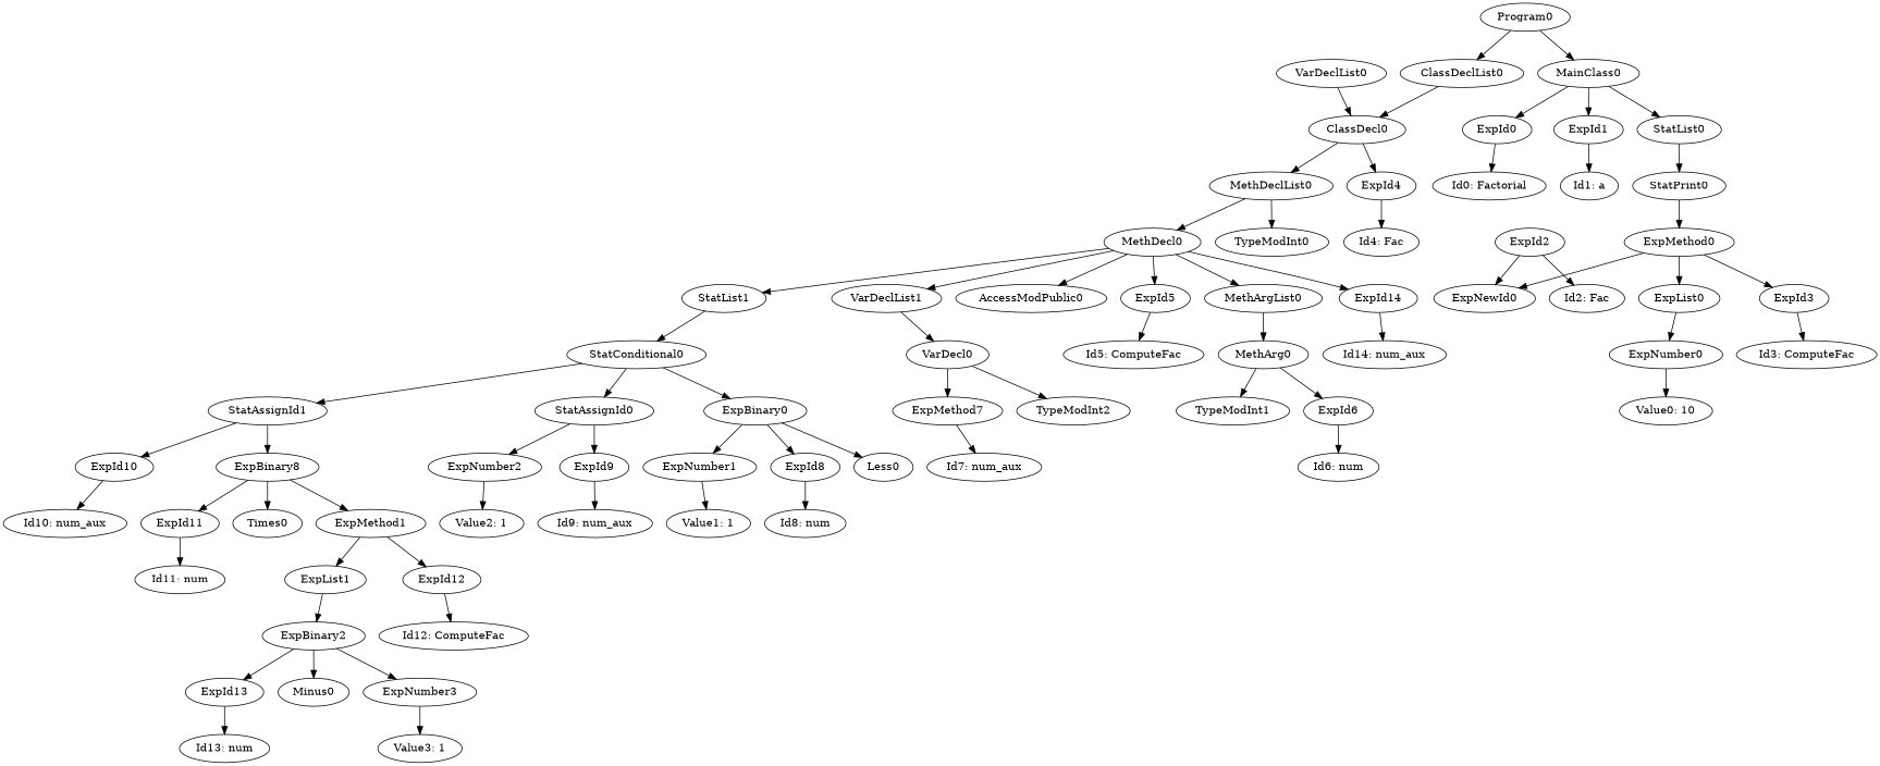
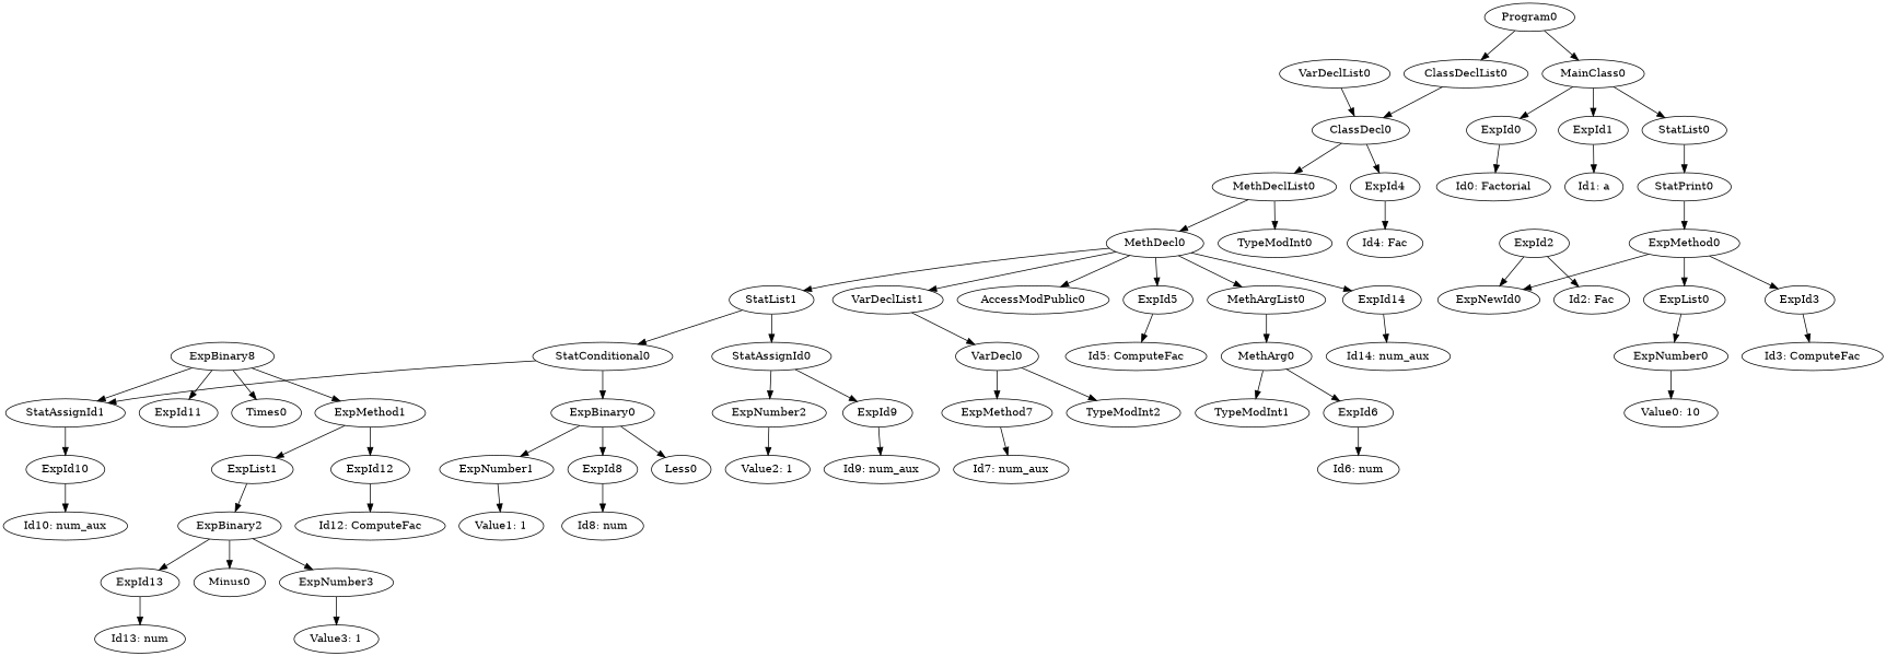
  digraph {
    ordering=out
    MethDeclList0
    MethDecl0
    TypeModInt0
    StatList1
    VarDeclList1
    AccessModPublic0
    ExpId5
    MethArgList0
    ExpId14
    StatConditional0
    VarDecl0
    "Id5: ComputeFac"
    MethArg0
    "Id14: num_aux"
    StatAssignId1
    StatAssignId0
    ExpBinary0
    ExpId10
    n19 [label=ExpBinary8]
    ExpNumber2
    ExpId9
    ExpNumber1
    ExpId8
    Less0
    ExpList1
    ExpBinary2
    ExpId13
    Minus0
    ExpNumber3
    "Id13: num"
    "Value3: 1"
    ExpId12
    "Id12: ComputeFac"
    "Id10: num_aux"
    ExpId11
    Times0
    ExpMethod1
-   "Id11: num"
    "Value2: 1"
    "Id9: num_aux"
    "Value1: 1"
    "Id8: num"
    ClassDeclList0
    ClassDecl0
    ExpId4
    "Id4: Fac"
    VarDeclList0
    ExpNumber0
    "Value0: 10"
    StatPrint0
    ExpMethod0
    ExpNewId0
    ExpList0
    ExpId3
    "Id3: ComputeFac"
    n56 [label=ExpMethod7]
    "Id7: num_aux"
    TypeModInt2
    ExpId2
    "Id2: Fac"
    MainClass0
    ExpId0
    ExpId1
    StatList0
    "Id0: Factorial"
    "Id1: a"
    Program0
    TypeModInt1
    ExpId6
    "Id6: num"
    MethDeclList0 -> MethDecl0
    MethDeclList0 -> TypeModInt0
    MethDecl0 -> StatList1
    MethDecl0 -> VarDeclList1
    MethDecl0 -> AccessModPublic0
    MethDecl0 -> ExpId5
    MethDecl0 -> MethArgList0
    MethDecl0 -> ExpId14
    StatList1 -> StatConditional0
    VarDeclList1 -> VarDecl0
    ExpId5 -> "Id5: ComputeFac"
    MethArgList0 -> MethArg0
    ExpId14 -> "Id14: num_aux"
    StatConditional0 -> StatAssignId1
-   StatConditional0 -> StatAssignId0
+   StatList1 -> StatAssignId0
    StatConditional0 -> ExpBinary0
    VarDecl0 -> n56
    VarDecl0 -> TypeModInt2
    MethArg0 -> TypeModInt1
    MethArg0 -> ExpId6
    StatAssignId1 -> ExpId10
-   StatAssignId1 -> n19
+   n19 -> StatAssignId1
    StatAssignId0 -> ExpNumber2
    StatAssignId0 -> ExpId9
    ExpBinary0 -> ExpNumber1
    ExpBinary0 -> ExpId8
    ExpBinary0 -> Less0
    ExpId10 -> "Id10: num_aux"
    n19 -> ExpId11
    n19 -> Times0
    n19 -> ExpMethod1
    ExpNumber2 -> "Value2: 1"
    ExpId9 -> "Id9: num_aux"
    ExpNumber1 -> "Value1: 1"
    ExpId8 -> "Id8: num"
    ExpList1 -> ExpBinary2
    ExpBinary2 -> ExpId13
    ExpBinary2 -> Minus0
    ExpBinary2 -> ExpNumber3
    ExpId13 -> "Id13: num"
    ExpNumber3 -> "Value3: 1"
    ExpId12 -> "Id12: ComputeFac"
-   ExpId11 -> "Id11: num"
    ExpMethod1 -> ExpList1
    ExpMethod1 -> ExpId12
    ClassDeclList0 -> ClassDecl0
    ClassDecl0 -> MethDeclList0
    ClassDecl0 -> ExpId4
    ExpId4 -> "Id4: Fac"
    VarDeclList0 -> ClassDecl0
    ExpNumber0 -> "Value0: 10"
    StatPrint0 -> ExpMethod0
    ExpMethod0 -> ExpNewId0
    ExpMethod0 -> ExpList0
    ExpMethod0 -> ExpId3
    ExpList0 -> ExpNumber0
    ExpId3 -> "Id3: ComputeFac"
    n56 -> "Id7: num_aux"
    ExpId2 -> ExpNewId0
    ExpId2 -> "Id2: Fac"
    MainClass0 -> ExpId0
    MainClass0 -> ExpId1
    MainClass0 -> StatList0
    ExpId0 -> "Id0: Factorial"
    ExpId1 -> "Id1: a"
    StatList0 -> StatPrint0
    Program0 -> ClassDeclList0
    Program0 -> MainClass0
    ExpId6 -> "Id6: num"
  }
